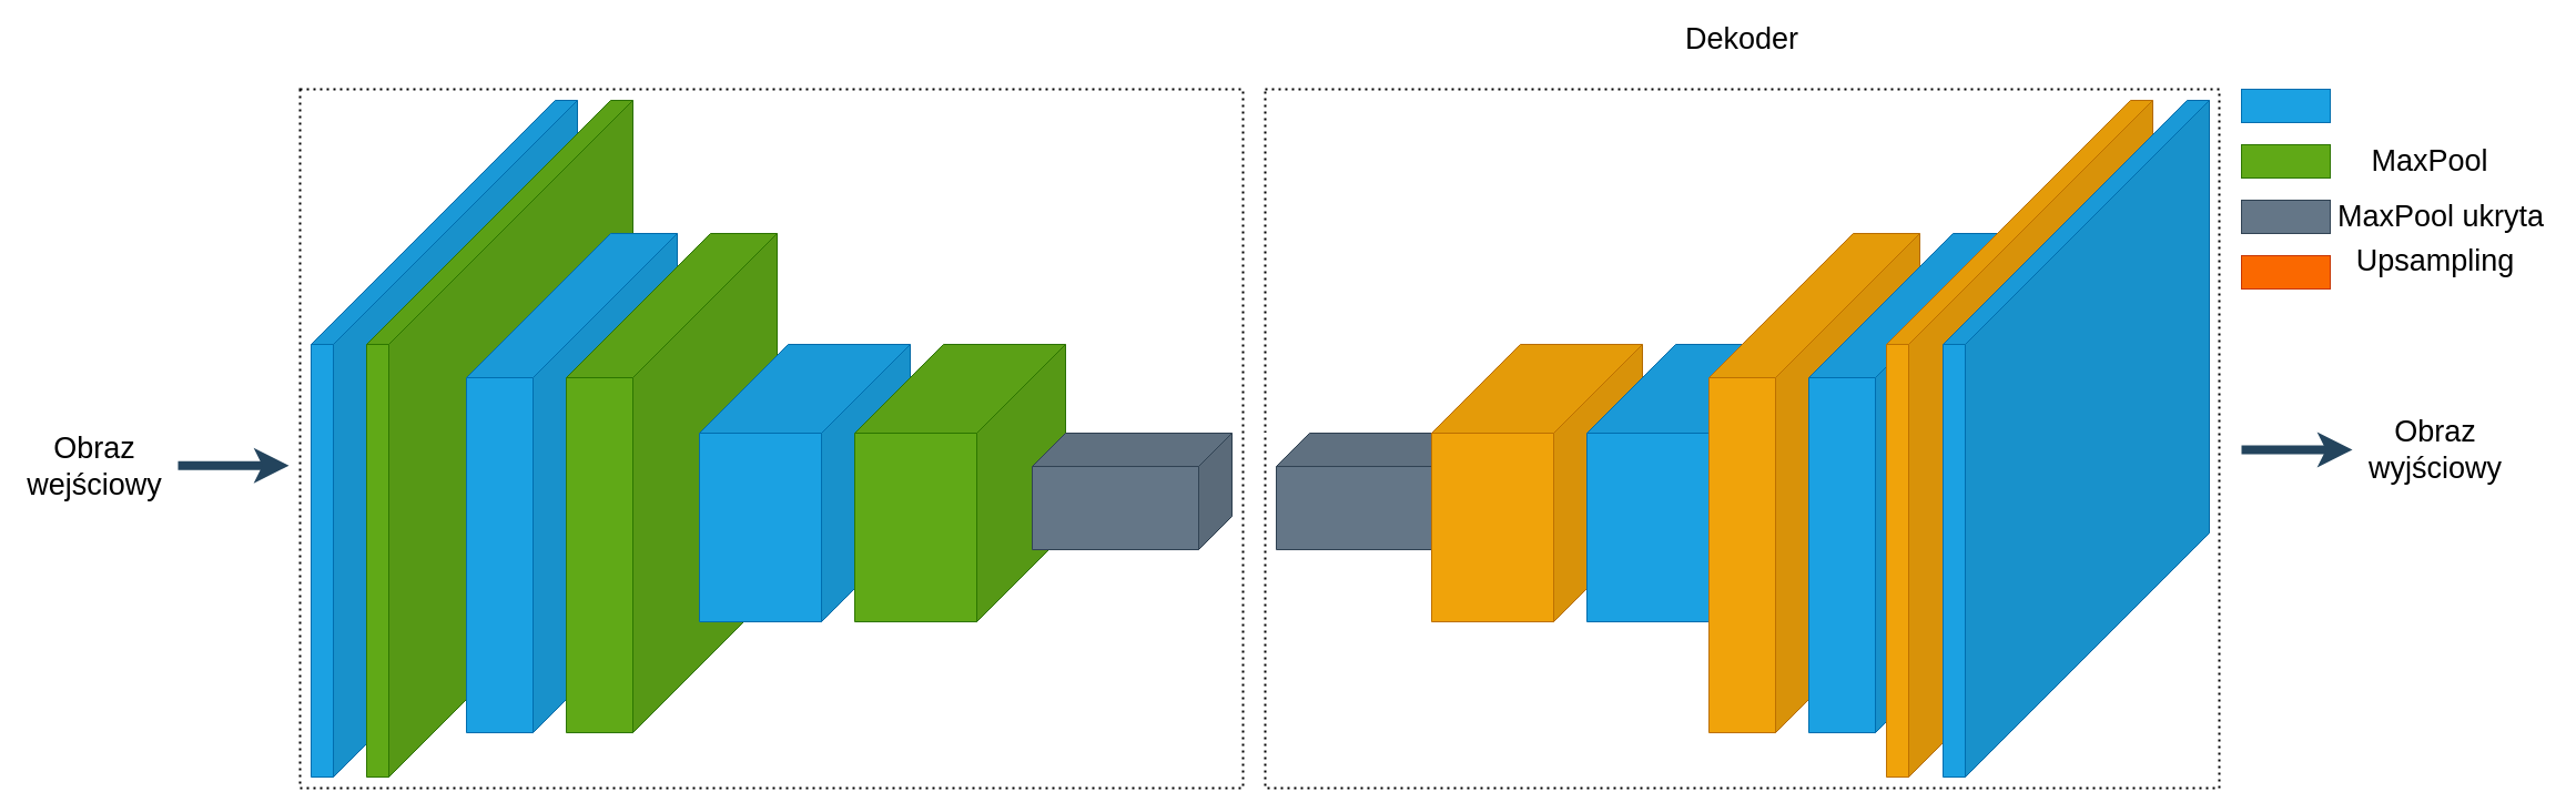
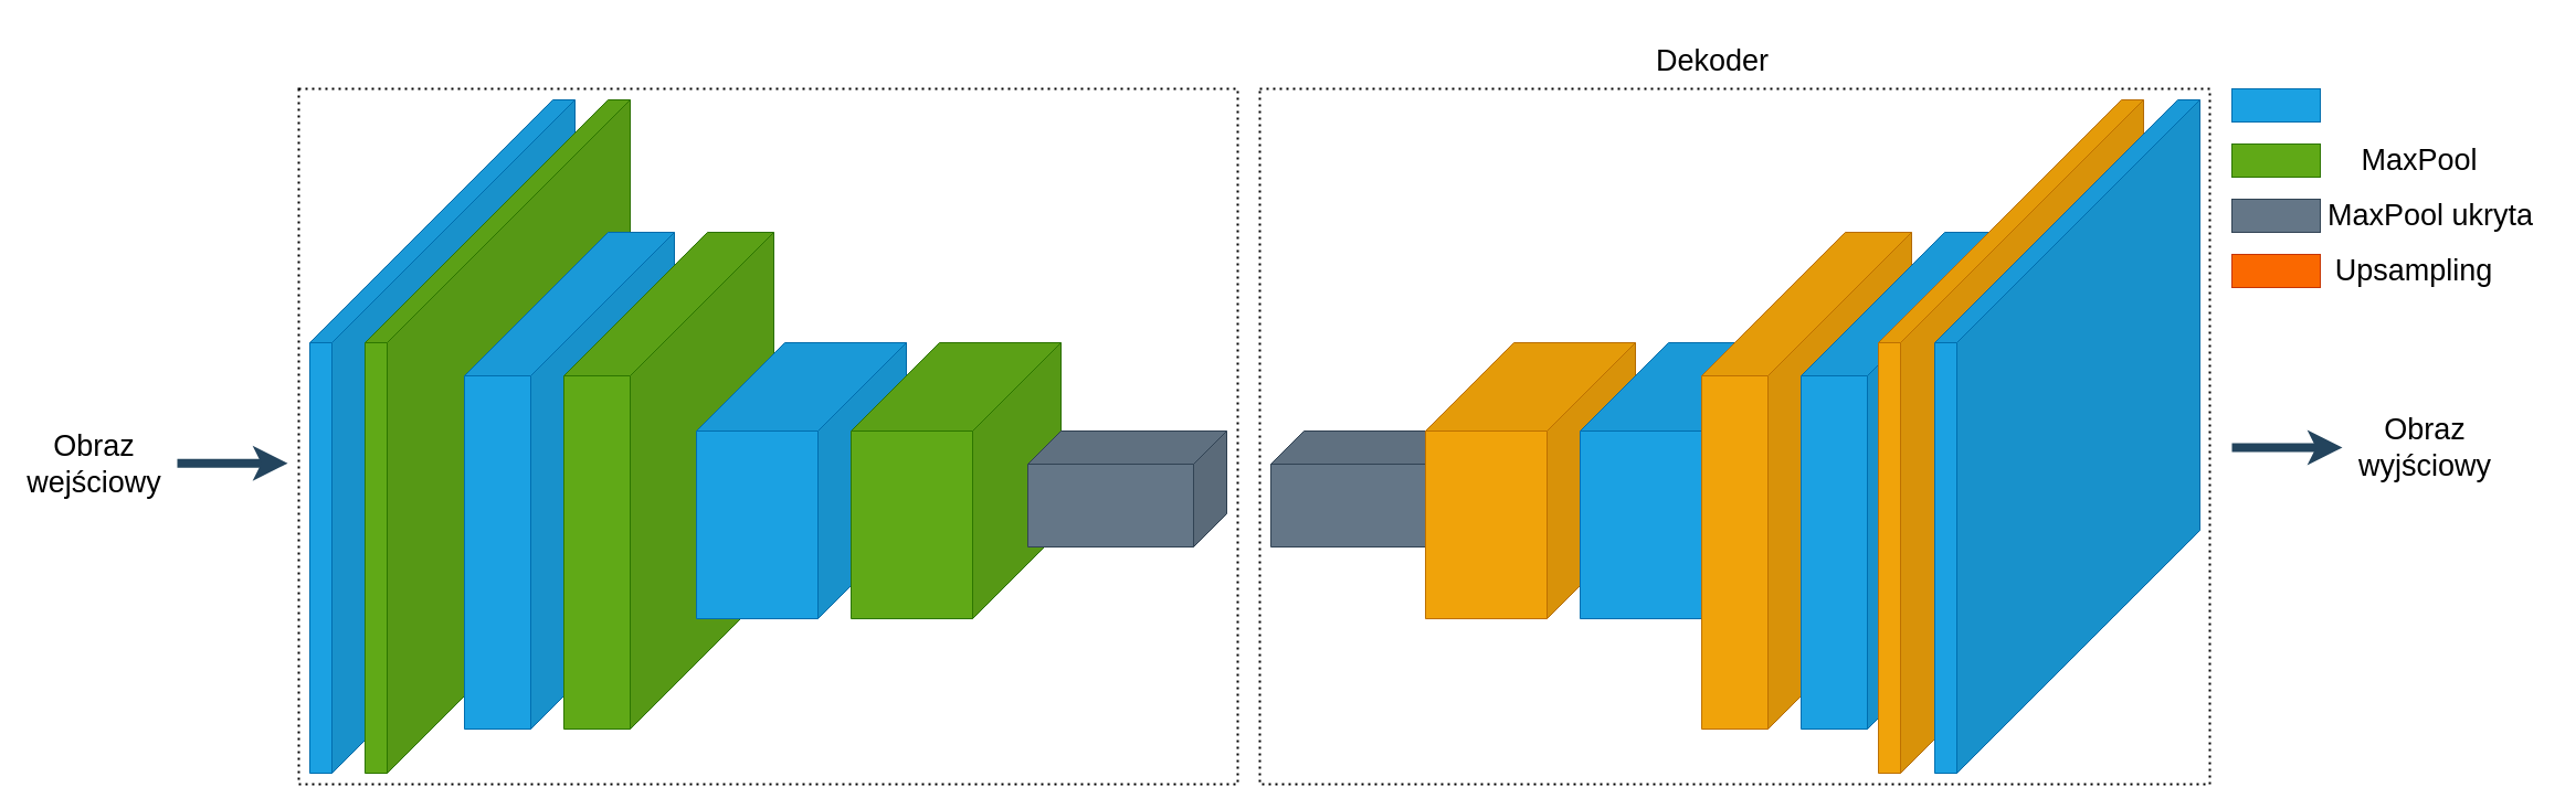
  <mxCell id="0" />
  <mxCell id="1" parent="0" />
  <mxCell id="2" value="" style="shape=cube;whiteSpace=wrap;html=1;boundedLbl=1;backgroundOutline=1;darkOpacity=0.05;darkOpacity2=0.1;direction=east;flipH=1;size=220;labelBackgroundColor=none;fillColor=#1ba1e2;strokeColor=#006EAF;fontColor=#ffffff;" vertex="1" parent="1"><mxGeometry x="280" y="90" width="240" height="610" as="geometry" /></mxCell>
  <mxCell id="3" value="" style="shape=cube;whiteSpace=wrap;html=1;boundedLbl=1;backgroundOutline=1;darkOpacity=0.05;darkOpacity2=0.1;direction=east;flipH=1;size=220;labelBackgroundColor=none;fillColor=#60a917;strokeColor=#2D7600;fontColor=#ffffff;" vertex="1" parent="1"><mxGeometry x="330" y="90" width="240" height="610" as="geometry" /></mxCell>
  <mxCell id="4" value="" style="shape=cube;whiteSpace=wrap;html=1;boundedLbl=1;backgroundOutline=1;darkOpacity=0.05;darkOpacity2=0.1;direction=east;flipH=1;size=130;labelBackgroundColor=none;fillColor=#1ba1e2;strokeColor=#006EAF;fontColor=#ffffff;" vertex="1" parent="1"><mxGeometry x="420" y="210" width="190" height="450" as="geometry" /></mxCell>
  <mxCell id="5" value="" style="shape=cube;whiteSpace=wrap;html=1;boundedLbl=1;backgroundOutline=1;darkOpacity=0.05;darkOpacity2=0.1;direction=east;flipH=1;size=130;labelBackgroundColor=none;fillColor=#60a917;strokeColor=#2D7600;fontColor=#ffffff;" vertex="1" parent="1"><mxGeometry x="510" y="210" width="190" height="450" as="geometry" /></mxCell>
  <mxCell id="6" value="" style="shape=cube;whiteSpace=wrap;html=1;boundedLbl=1;backgroundOutline=1;darkOpacity=0.05;darkOpacity2=0.1;direction=east;flipH=1;size=80;labelBackgroundColor=none;fillColor=#1ba1e2;strokeColor=#006EAF;fontColor=#ffffff;" vertex="1" parent="1"><mxGeometry x="630" y="310" width="190" height="250" as="geometry" /></mxCell>
  <mxCell id="7" value="" style="shape=cube;whiteSpace=wrap;html=1;boundedLbl=1;backgroundOutline=1;darkOpacity=0.05;darkOpacity2=0.1;direction=east;flipH=1;size=80;labelBackgroundColor=none;fillColor=#60a917;strokeColor=#2D7600;fontColor=#ffffff;" vertex="1" parent="1"><mxGeometry x="770" y="310" width="190" height="250" as="geometry" /></mxCell>
  <mxCell id="8" value="" style="shape=cube;whiteSpace=wrap;html=1;boundedLbl=1;backgroundOutline=1;darkOpacity=0.05;darkOpacity2=0.1;direction=east;flipH=1;size=30;labelBackgroundColor=none;fillColor=#647687;strokeColor=#314354;fontColor=#ffffff;" vertex="1" parent="1"><mxGeometry x="930" y="390" width="180" height="105" as="geometry" /></mxCell>
  <mxCell id="9" value="" style="shape=cube;whiteSpace=wrap;html=1;boundedLbl=1;backgroundOutline=1;darkOpacity=0.05;darkOpacity2=0.1;direction=east;flipH=1;size=30;labelBackgroundColor=none;fillColor=#647687;strokeColor=#314354;fontColor=#ffffff;" vertex="1" parent="1"><mxGeometry x="1150" y="390" width="180" height="105" as="geometry" /></mxCell>
  <mxCell id="10" value="" style="shape=cube;whiteSpace=wrap;html=1;boundedLbl=1;backgroundOutline=1;darkOpacity=0.05;darkOpacity2=0.1;direction=east;flipH=1;size=80;labelBackgroundColor=none;fillColor=#f0a30a;strokeColor=#BD7000;fontColor=#000000;" vertex="1" parent="1"><mxGeometry x="1290" y="310" width="190" height="250" as="geometry" /></mxCell>
  <mxCell id="11" value="" style="shape=cube;whiteSpace=wrap;html=1;boundedLbl=1;backgroundOutline=1;darkOpacity=0.05;darkOpacity2=0.1;direction=east;flipH=1;size=80;labelBackgroundColor=none;fillColor=#1ba1e2;strokeColor=#006EAF;fontColor=#ffffff;" vertex="1" parent="1"><mxGeometry x="1430" y="310" width="190" height="250" as="geometry" /></mxCell>
  <mxCell id="12" value="" style="shape=cube;whiteSpace=wrap;html=1;boundedLbl=1;backgroundOutline=1;darkOpacity=0.05;darkOpacity2=0.1;direction=east;flipH=1;size=130;labelBackgroundColor=none;fillColor=#f0a30a;strokeColor=#BD7000;fontColor=#000000;" vertex="1" parent="1"><mxGeometry x="1540" y="210" width="190" height="450" as="geometry" /></mxCell>
  <mxCell id="13" value="" style="shape=cube;whiteSpace=wrap;html=1;boundedLbl=1;backgroundOutline=1;darkOpacity=0.05;darkOpacity2=0.1;direction=east;flipH=1;size=130;labelBackgroundColor=none;fillColor=#1ba1e2;strokeColor=#006EAF;fontColor=#ffffff;" vertex="1" parent="1"><mxGeometry x="1630" y="210" width="190" height="450" as="geometry" /></mxCell>
  <mxCell id="14" value="" style="shape=cube;whiteSpace=wrap;html=1;boundedLbl=1;backgroundOutline=1;darkOpacity=0.05;darkOpacity2=0.1;direction=east;flipH=1;size=220;labelBackgroundColor=none;fillColor=#f0a30a;strokeColor=#BD7000;fontColor=#000000;" vertex="1" parent="1"><mxGeometry x="1700" y="90" width="240" height="610" as="geometry" /></mxCell>
  <mxCell id="15" value="" style="shape=cube;whiteSpace=wrap;html=1;boundedLbl=1;backgroundOutline=1;darkOpacity=0.05;darkOpacity2=0.1;direction=east;flipH=1;size=220;labelBackgroundColor=none;fillColor=#1ba1e2;strokeColor=#006EAF;fontColor=#ffffff;" vertex="1" parent="1"><mxGeometry x="1751" y="90" width="240" height="610" as="geometry" /></mxCell>
  <mxCell id="16" value="Text" style="text;html=1;strokeColor=none;fillColor=none;align=center;verticalAlign=middle;whiteSpace=wrap;rounded=0;fontColor=#FFFFFF;" vertex="1" parent="1"><mxGeometry x="490" y="30" width="60" height="30" as="geometry" /></mxCell>
  <mxCell id="17" value="" style="rounded=0;whiteSpace=wrap;html=1;strokeColor=#000000;fontColor=#FFFFFF;fillColor=none;strokeWidth=2;dashed=1;dashPattern=1 2;" vertex="1" parent="1"><mxGeometry x="1140" y="80" width="860" height="630" as="geometry" /></mxCell>
  <mxCell id="18" value="" style="rounded=0;whiteSpace=wrap;html=1;strokeColor=#000000;fontColor=#FFFFFF;fillColor=none;strokeWidth=2;dashed=1;dashPattern=1 2;" vertex="1" parent="1"><mxGeometry x="270" y="80" width="850" height="630" as="geometry" /></mxCell>
  <mxCell id="19" value="Text" style="text;html=1;strokeColor=none;fillColor=none;align=center;verticalAlign=middle;whiteSpace=wrap;rounded=0;fontColor=#FFFFFF;" vertex="1" parent="1"><mxGeometry x="1120" y="380" width="60" height="30" as="geometry" /></mxCell>
- <mxCell id="20" value="&lt;font style=&quot;font-size: 27px;&quot; color=&quot;#000000&quot;&gt;Dekoder&lt;/font&gt;" style="text;html=1;strokeColor=none;fillColor=none;align=center;verticalAlign=middle;whiteSpace=wrap;rounded=0;fontColor=#FFFFFF;" vertex="1" parent="1"><mxGeometry x="1505" y="20" width="130" height="30" as="geometry" /></mxCell>
+ <mxCell id="20" value="&lt;font style=&quot;font-size: 27px;&quot; color=&quot;#000000&quot;&gt;Dekoder&lt;/font&gt;" style="text;html=1;strokeColor=none;fillColor=none;align=center;verticalAlign=middle;whiteSpace=wrap;rounded=0;fontColor=#FFFFFF;" vertex="1" parent="1"><mxGeometry x="1485" y="40" width="130" height="30" as="geometry" /></mxCell>
  <mxCell id="21" value="&lt;font style=&quot;font-size: 27px;&quot; color=&quot;#000000&quot;&gt;Obraz wejściowy&lt;/font&gt;" style="text;html=1;strokeColor=none;fillColor=none;align=center;verticalAlign=middle;whiteSpace=wrap;rounded=0;fontColor=#FFFFFF;" vertex="1" parent="1"><mxGeometry x="20" y="405" width="130" height="30" as="geometry" /></mxCell>
  <mxCell id="22" value="&lt;font style=&quot;font-size: 27px;&quot; color=&quot;#000000&quot;&gt;Obraz wyjściowy&lt;/font&gt;" style="text;html=1;strokeColor=none;fillColor=none;align=center;verticalAlign=middle;whiteSpace=wrap;rounded=0;fontColor=#FFFFFF;" vertex="1" parent="1"><mxGeometry x="2130" y="390" width="130" height="30" as="geometry" /></mxCell>
  <mxCell id="23" value="" style="endArrow=classic;html=1;rounded=0;strokeColor=#23445D;strokeWidth=8;" edge="1" parent="1"><mxGeometry width="50" height="50" relative="1" as="geometry"><mxPoint x="160" y="419.29" as="sourcePoint" /><mxPoint x="260" y="419.29" as="targetPoint" /></mxGeometry></mxCell>
  <mxCell id="24" style="edgeStyle=orthogonalEdgeStyle;rounded=0;orthogonalLoop=1;jettySize=auto;html=1;exitX=0.5;exitY=1;exitDx=0;exitDy=0;strokeColor=#23445D;" edge="1" parent="1" source="21" target="21"><mxGeometry relative="1" as="geometry" /></mxCell>
  <mxCell id="25" value="" style="endArrow=classic;html=1;rounded=0;strokeColor=#23445D;strokeWidth=8;" edge="1" parent="1"><mxGeometry width="50" height="50" relative="1" as="geometry"><mxPoint x="2020" y="405" as="sourcePoint" /><mxPoint x="2120" y="405" as="targetPoint" /></mxGeometry></mxCell>
  <mxCell id="26" value="" style="rounded=0;whiteSpace=wrap;html=1;strokeColor=#006EAF;fontColor=#ffffff;fillColor=#1ba1e2;" vertex="1" parent="1"><mxGeometry x="2020" y="80" width="80" height="30" as="geometry" /></mxCell>
  <mxCell id="27" value="" style="rounded=0;whiteSpace=wrap;html=1;strokeColor=#2D7600;fontColor=#ffffff;fillColor=#60a917;" vertex="1" parent="1"><mxGeometry x="2020" y="130" width="80" height="30" as="geometry" /></mxCell>
  <mxCell id="28" value="&lt;font style=&quot;font-size: 27px;&quot; color=&quot;#000000&quot;&gt;MaxPool&lt;/font&gt;" style="text;html=1;strokeColor=none;fillColor=none;align=center;verticalAlign=middle;whiteSpace=wrap;rounded=0;fontColor=#FFFFFF;" vertex="1" parent="1"><mxGeometry x="2125" y="130" width="130" height="30" as="geometry" /></mxCell>
  <mxCell id="29" value="" style="rounded=0;whiteSpace=wrap;html=1;strokeColor=#314354;fontColor=#ffffff;fillColor=#647687;" vertex="1" parent="1"><mxGeometry x="2020" y="180" width="80" height="30" as="geometry" /></mxCell>
  <mxCell id="30" value="&lt;font style=&quot;font-size: 27px;&quot; color=&quot;#000000&quot;&gt;MaxPool ukryta&lt;/font&gt;" style="text;html=1;strokeColor=none;fillColor=none;align=center;verticalAlign=middle;whiteSpace=wrap;rounded=0;fontColor=#FFFFFF;" vertex="1" parent="1"><mxGeometry x="2100" y="180" width="200" height="30" as="geometry" /></mxCell>
  <mxCell id="31" value="" style="rounded=0;whiteSpace=wrap;html=1;strokeColor=#C73500;fontColor=#000000;fillColor=#fa6800;" vertex="1" parent="1"><mxGeometry x="2020" y="230" width="80" height="30" as="geometry" /></mxCell>
- <mxCell id="32" value="&lt;font style=&quot;font-size: 27px;&quot; color=&quot;#000000&quot;&gt;Upsampling&lt;/font&gt;" style="text;html=1;strokeColor=none;fillColor=none;align=center;verticalAlign=middle;whiteSpace=wrap;rounded=0;fontColor=#FFFFFF;" vertex="1" parent="1"><mxGeometry x="2110" y="220" width="170" height="30" as="geometry" /></mxCell>
+ <mxCell id="32" value="&lt;font style=&quot;font-size: 27px;&quot; color=&quot;#000000&quot;&gt;Upsampling&lt;/font&gt;" style="text;html=1;strokeColor=none;fillColor=none;align=center;verticalAlign=middle;whiteSpace=wrap;rounded=0;fontColor=#FFFFFF;" vertex="1" parent="1"><mxGeometry x="2100" y="230" width="170" height="30" as="geometry" /></mxCell>
